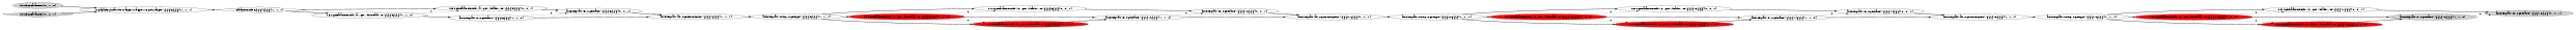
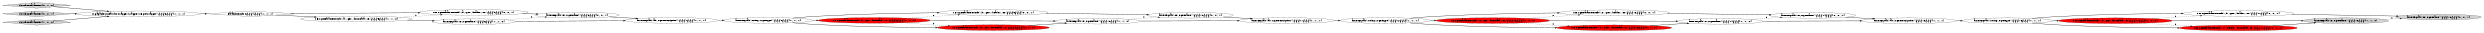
  digraph {
    rankdir=LR
    node [fillcolor=white shape=ellipse style=filled]
    edge [style=bold]
    n1 [label="assertEquals(\"string\",x.getType())@@@16@@@['1', '1', '1']"]
    n2 [fillcolor=red label="x = s.getParameterInfo(\"/d\",\"get\",\"formData\",\"F\")@@@17@@@['1', '0', '0']"]
    n3 [fillcolor=red label="x = s.getParameterInfo(\"/d\",\"delete\",\"formData\",\"F\")@@@17@@@['0', '1', '0']"]
    n4 [label="x = s.getParameterInfo(\"/d\",\"get\",\"header\",\"H\")@@@17@@@['0', '0', '1']"]
    n5 [fillcolor=lightgray label="assertEquals(\"F\",x.getName())@@@18@@@['1', '1', '0']"]
    n6 [fillcolor=lightgray label="assertEquals(\"H\",x.getName())@@@18@@@['0', '0', '1']"]
-   n7 [fillcolor=lightgray label="d01_fromParameter['0', '1', '0']"]
+   n7 [fillcolor=lightgray label="d01_fromParameter['0', '1', '0']" shape=diamond]
    n8 [label="org.apache.juneau.dto.swagger.Swagger s = getSwagger()@@@3@@@['1', '1', '1']"]
    n9 [label="ParameterInfo x@@@4@@@['1', '1', '1']" shape=diamond]
    n10 [label="x = s.getParameterInfo(\"/a\",\"get\",\"header\",\"H\")@@@5@@@['0', '0', '1']"]
    n11 [label="assertEquals(\"H\",x.getName())@@@6@@@['0', '0', '1']"]
    n12 [label="assertEquals(\"ab\",x.getDescription())@@@7@@@['1', '1', '1']"]
    n13 [label="assertEquals(\"H\",x.getName())@@@10@@@['0', '0', '1']"]
    n14 [label="assertEquals(\"ab\",x.getDescription())@@@11@@@['1', '1', '1']"]
    n15 [label="assertEquals(\"string\",x.getType())@@@12@@@['1', '1', '1']"]
    n16 [label="assertEquals(\"H\",x.getName())@@@14@@@['0', '0', '1']"]
    n17 [label="assertEquals(\"ab\",x.getDescription())@@@15@@@['1', '1', '1']"]
    n18 [label="assertEquals(\"F\",x.getName())@@@6@@@['1', '1', '0']"]
    n19 [label="assertEquals(\"string\",x.getType())@@@8@@@['1', '1', '1']"]
    n20 [fillcolor=red label="x = s.getParameterInfo(\"/b\",\"get\",\"formData\",\"F\")@@@9@@@['1', '0', '0']"]
    n21 [fillcolor=red label="x = s.getParameterInfo(\"/b\",\"put\",\"formData\",\"F\")@@@9@@@['0', '1', '0']"]
    n22 [label="x = s.getParameterInfo(\"/b\",\"get\",\"header\",\"H\")@@@9@@@['0', '0', '1']"]
    n23 [label="assertEquals(\"F\",x.getName())@@@10@@@['1', '1', '0']"]
    n24 [label="x = s.getParameterInfo(\"/a\",\"get\",\"formData\",\"F\")@@@5@@@['1', '1', '0']"]
    n25 [fillcolor=lightgray label="d01_fromParameter['0', '0', '1']" shape=diamond]
    n26 [label="x = s.getParameterInfo(\"/c\",\"get\",\"header\",\"H\")@@@13@@@['0', '0', '1']"]
    n27 [fillcolor=red label="x = s.getParameterInfo(\"/c\",\"get\",\"formData\",\"F\")@@@13@@@['1', '0', '0']"]
    n28 [fillcolor=red label="x = s.getParameterInfo(\"/c\",\"post\",\"formData\",\"F\")@@@13@@@['0', '1', '0']"]
    n29 [label="assertEquals(\"F\",x.getName())@@@14@@@['1', '1', '0']"]
+   n30 [fillcolor=lightgray label="d01_fromParameter['1', '0', '0']" shape=diamond]
    n1 -> n2
    n1 -> n3
    n1 -> n4
    n2 -> n3 [label=0 style=dashed]
    n2 -> n4 [label=0 style=dashed]
    n2 -> n5
    n3 -> n5
    n4 -> n6
    n5 -> n6 [label=0 style=dashed]
    n7 -> n8
    n8 -> n9
    n9 -> n10
    n9 -> n24
    n10 -> n11
    n11 -> n12
    n12 -> n19
    n13 -> n14
    n14 -> n15
    n15 -> n26
    n15 -> n27
    n15 -> n28
    n16 -> n17
    n17 -> n1
    n18 -> n11 [label=0 style=dashed]
    n18 -> n12
    n19 -> n20
    n19 -> n21
    n19 -> n22
    n20 -> n21 [label=0 style=dashed]
    n20 -> n22 [label=0 style=dashed]
    n20 -> n23
    n21 -> n23
    n22 -> n13
    n23 -> n13 [label=0 style=dashed]
    n23 -> n14
    n24 -> n10 [label=0 style=dashed]
    n24 -> n18
    n25 -> n8
    n26 -> n16
    n27 -> n26 [label=0 style=dashed]
    n27 -> n28 [label=0 style=dashed]
    n27 -> n29
    n28 -> n29
    n29 -> n16 [label=0 style=dashed]
    n29 -> n17
+   n30 -> n8
  }
